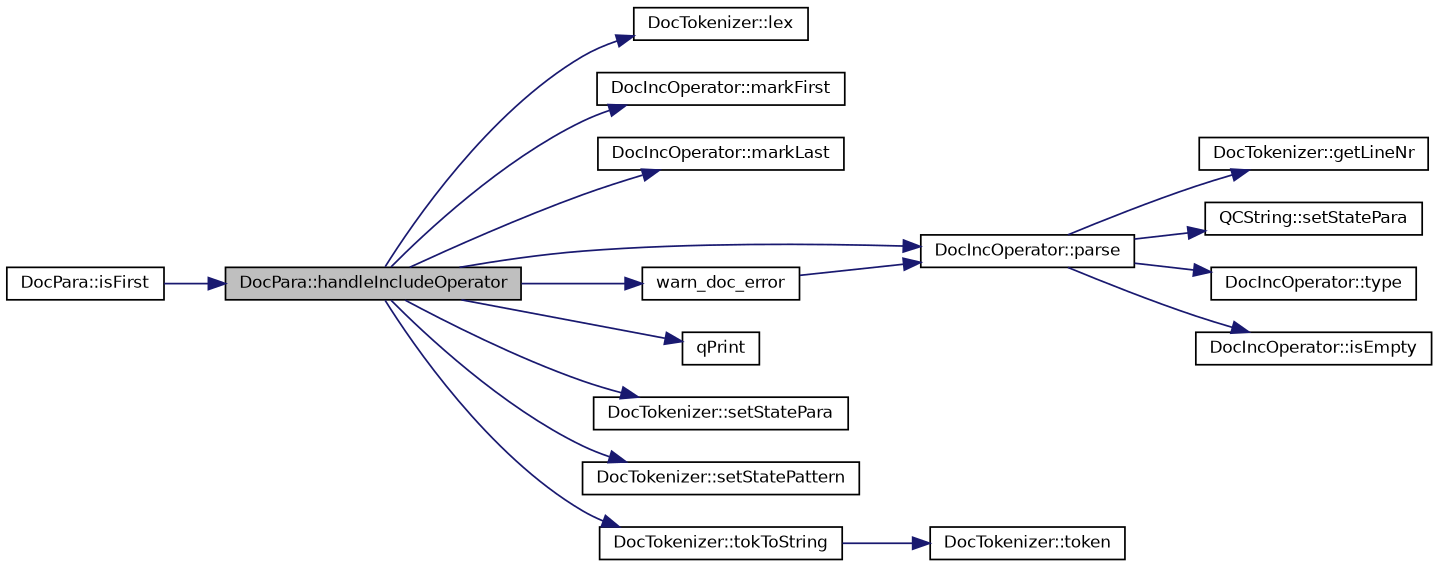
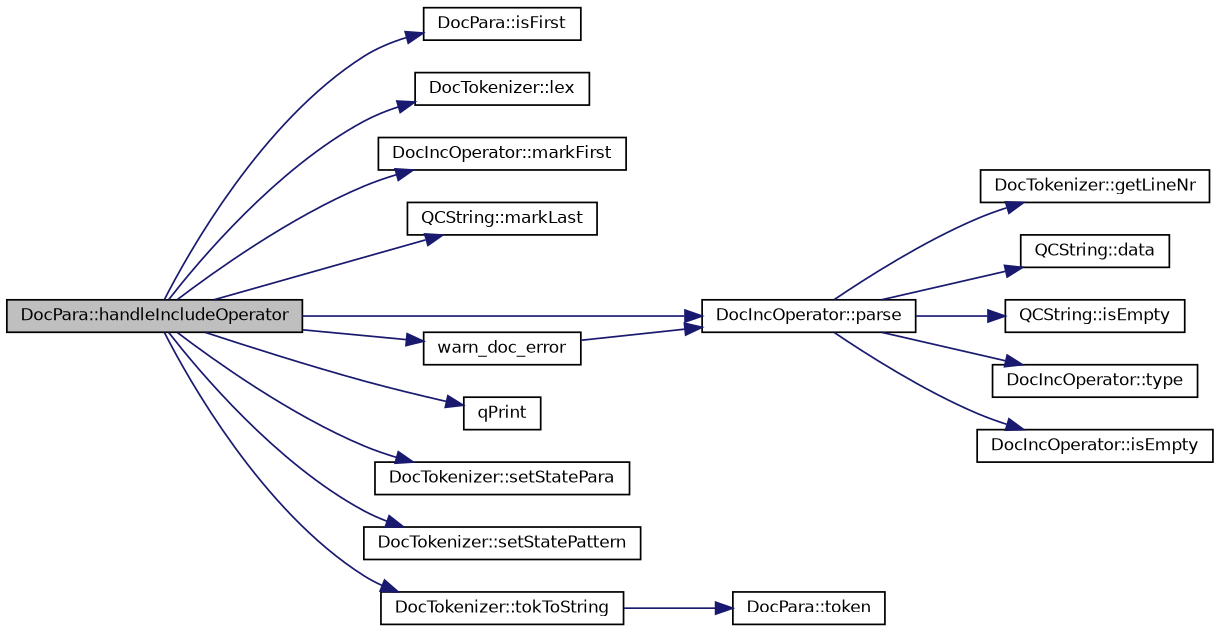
  digraph {
    rankdir=LR
    node [color=black fillcolor=white fontname=Helvetica fontsize=10 shape=record style=filled]
    edge [color=midnightblue fontname=Helvetica fontsize=10 labelfontname=Helvetica labelfontsize=10 style=solid]
    n1 [fillcolor=grey75 fontcolor=black height=0.2 label="DocPara::handleIncludeOperator" width=0.4]
    n2 [height=0.2 label="DocPara::isFirst" width=0.4]
    n3 [height=0.2 label="DocTokenizer::lex" width=0.4]
    n4 [height=0.2 label="DocIncOperator::markFirst" width=0.4]
-   n5 [height=0.2 label="DocIncOperator::markLast" width=0.4]
+   n5 [height=0.2 label="QCString::markLast" width=0.4]
    n6 [height=0.2 label="DocIncOperator::parse" width=0.4]
    n7 [height=0.2 label=warn_doc_error width=0.4]
    n8 [height=0.2 label=qPrint width=0.4]
    n9 [height=0.2 label="DocTokenizer::setStatePara" width=0.4]
    n10 [height=0.2 label="DocTokenizer::setStatePattern" width=0.4]
    n11 [height=0.2 label="DocTokenizer::tokToString" width=0.4]
    n12 [height=0.2 label="DocTokenizer::getLineNr" width=0.4]
-   n13 [height=0.2 label="QCString::setStatePara" width=0.4]
+   n13 [height=0.2 label="QCString::data" width=0.4]
+   n14 [height=0.2 label="QCString::isEmpty" width=0.4]
    n15 [height=0.2 label="DocIncOperator::type" width=0.4]
    n16 [height=0.2 label="DocIncOperator::isEmpty" width=0.4]
-   n17 [height=0.2 label="DocTokenizer::token" width=0.4]
-   n2 -> n1
+   n17 [height=0.2 label="DocPara::token" width=0.4]
+   n1 -> n2
    n1 -> n3
    n1 -> n4
    n1 -> n5
    n1 -> n6
    n1 -> n7
    n1 -> n8
    n1 -> n9
    n1 -> n10
    n1 -> n11
    n6 -> n12
    n6 -> n13
+   n6 -> n14
    n6 -> n15
    n6 -> n16
    n7 -> n6
    n11 -> n17
  }
